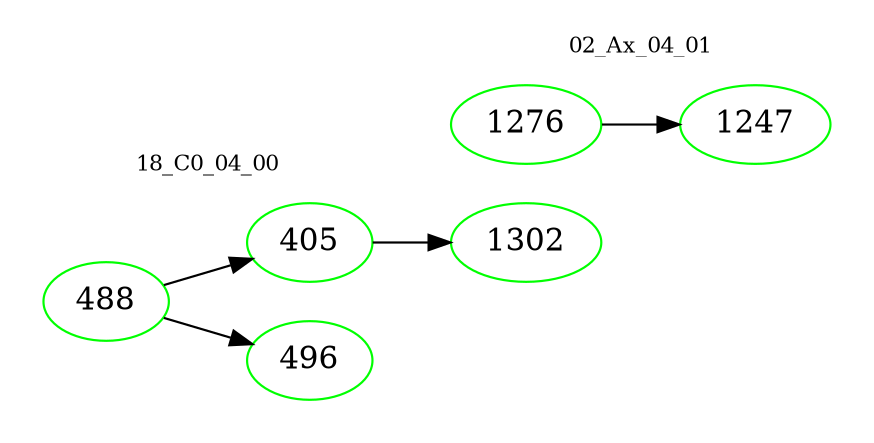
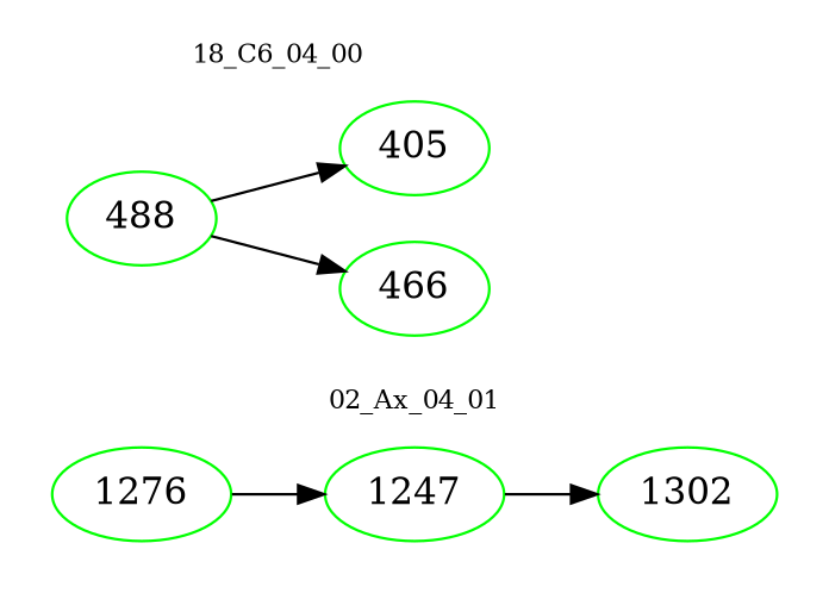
  digraph {
    rankdir=LR
    node [color=green]
    edge [color=black]
    n1 [label=1276]
    n2 [label=1247]
    n3 [label=1302]
-   n4 [label=496]
+   n4 [label=466]
    n5 [label=488]
    n6 [label=405]
    subgraph cluster_1 {
      color=white
      fontsize=10
      label="02_Ax_04_01"
      n1
      n2
      n3
    }
    subgraph cluster_2 {
      color=white
      fontsize=10
-     label="18_C0_04_00"
+     label="18_C6_04_00"
      n4
      n5
      n6
    }
    n1 -> n2
-   n6 -> n3
+   n2 -> n3
    n5 -> n4
    n5 -> n6
  }
